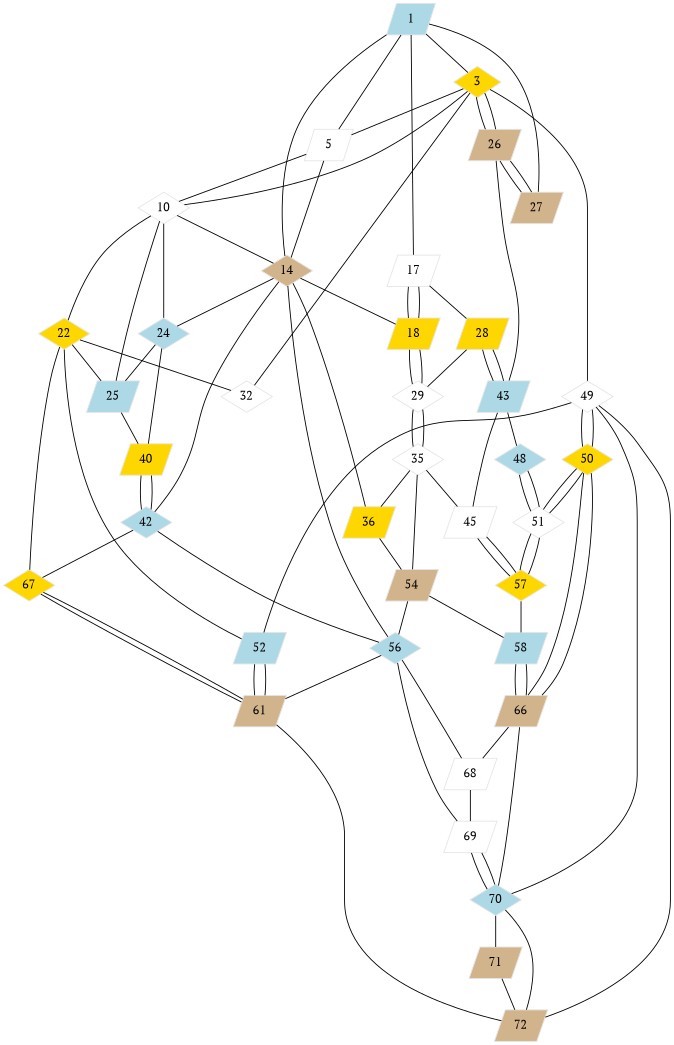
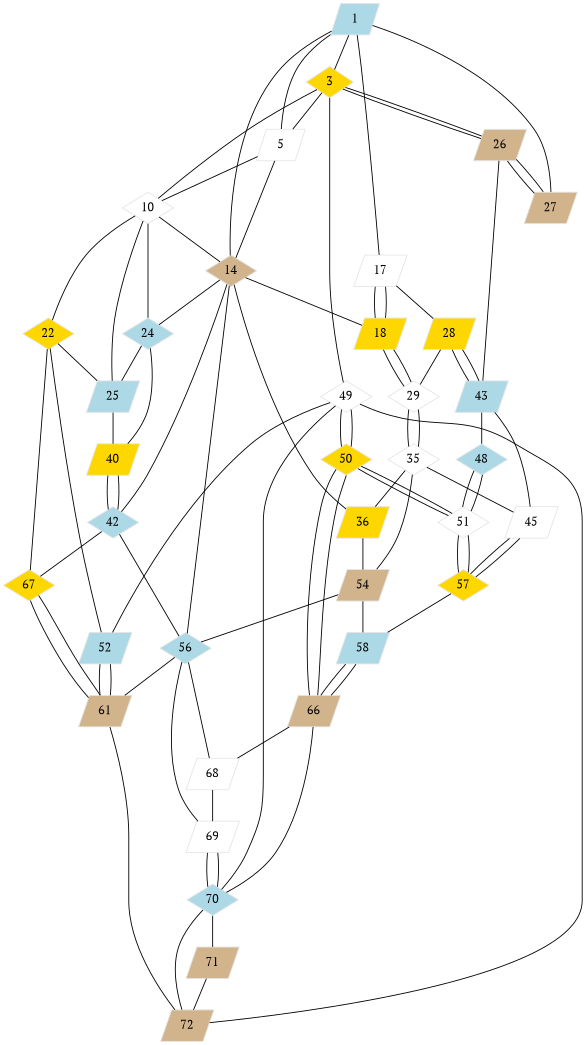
  graph {
    fontname="PT Serif"
    node [color=gray90 fillcolor=white fontname="PT Serif" shape=parallelogram style=filled]
    edge [fontname="PT Serif"]
    1 [fillcolor=lightblue super="+2+6"]
    3 [fillcolor=gold shape=diamond super="+4"]
    5 [super="+8"]
    14 [fillcolor=tan shape=diamond super="+15+19"]
    17
    27 [fillcolor=tan]
    10 [shape=diamond super="+20+11"]
    26 [fillcolor=tan]
-   32 [shape=diamond]
    49 [shape=diamond super="+53"]
    24 [fillcolor=lightblue shape=diamond super="+31"]
    18 [fillcolor=gold]
    36 [fillcolor=gold]
    42 [fillcolor=lightblue shape=diamond super="+59"]
    56 [fillcolor=lightblue shape=diamond super="+62"]
    28 [fillcolor=gold]
    22 [fillcolor=gold shape=diamond super="+23+33"]
    25 [fillcolor=lightblue super="+38"]
    43 [fillcolor=lightblue super="+47+44"]
    52 [fillcolor=lightblue]
    50 [fillcolor=gold shape=diamond]
    70 [fillcolor=lightblue shape=diamond super="+74"]
    72 [fillcolor=tan super="+73"]
    n24 [fillcolor=gold label=67 shape=diamond]
    40 [fillcolor=gold]
    29 [shape=diamond]
    54 [fillcolor=tan super="+55"]
    61 [fillcolor=tan super="+65"]
    68
    69
    35 [shape=diamond super="+46"]
    45
    48 [fillcolor=lightblue shape=diamond]
    57 [fillcolor=gold shape=diamond]
    58 [fillcolor=lightblue]
    51 [shape=diamond]
    66 [fillcolor=tan super="+67"]
    71 [fillcolor=tan]
    1 -- 3
    1 -- 5
    1 -- 14
    1 -- 17 [weight=2]
    1 -- 27
    3 -- 5
    3 -- 10
    3 -- 26
    3 -- 26
-   3 -- 32
    3 -- 49 [weight=2]
    5 -- 14
    5 -- 10
    14 -- 24
    14 -- 18
    14 -- 36
    14 -- 42
    14 -- 56
    17 -- 18
    17 -- 18
    17 -- 28
    10 -- 14
    10 -- 24
    10 -- 22 [weight=2]
    10 -- 25
    26 -- 27
    26 -- 27
    26 -- 43
    49 -- 52
    49 -- 50
    49 -- 50
    49 -- 70
    49 -- 72
    24 -- 25
    24 -- 40
    18 -- 29
    18 -- 29
    36 -- 54
    42 -- 56
    42 -- n24
    56 -- 61
    56 -- 68
    56 -- 69
    28 -- 43
    28 -- 43
    28 -- 29
-   22 -- 32 [weight=2]
    22 -- 25
    22 -- 52
    22 -- n24
    25 -- 40
    43 -- 45
    43 -- 48 [weight=2]
    52 -- 61
    52 -- 61
    50 -- 51
    50 -- 51
    50 -- 66
    50 -- 66
    70 -- 72
    70 -- 71 [weight=2]
    n24 -- 61
    n24 -- 61
    40 -- 42
    40 -- 42
    29 -- 35
    29 -- 35
    54 -- 56
    54 -- 58
    61 -- 72
    68 -- 69
    69 -- 70
    69 -- 70
    35 -- 36
    35 -- 54
    35 -- 45
    45 -- 57
    45 -- 57
    48 -- 51
    48 -- 51
    57 -- 58
    58 -- 66
    58 -- 66
    51 -- 57
    51 -- 57
    66 -- 70
    66 -- 68
    71 -- 72
  }
